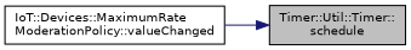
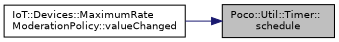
  digraph {
    rankdir=RL
    node [color=black fontname=Helvetica fontsize=10 shape=record style=filled]
-   n1 [fillcolor=grey75 fontcolor=black height=0.2 label="Timer::Util::Timer::\lschedule" width=0.4]
+   n1 [fillcolor=grey75 fontcolor=black height=0.2 label="Poco::Util::Timer::\lschedule" width=0.4]
    n2 [fillcolor=white height=0.2 label="IoT::Devices::MaximumRate\lModerationPolicy::valueChanged" width=0.4]
    n1 -> n2 [color=midnightblue dir=back fontname=Helvetica fontsize=10 labelfontname=Helvetica labelfontsize=10 style=solid]
  }
